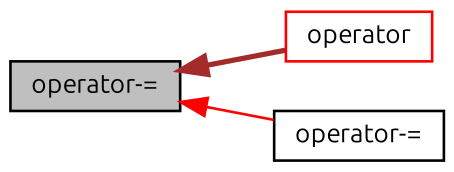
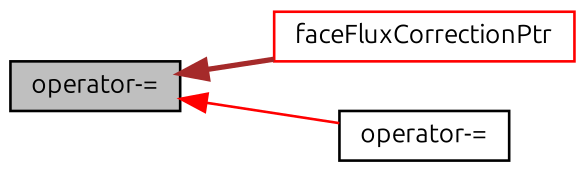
  digraph {
    rankdir=LR
    fontname=Ubuntu
    node [color=black fontname=Ubuntu fontsize=10 shape=record]
    edge [dir=back fontname=Ubuntu fontsize=10 labelfontname=Helvetica labelfontsize=10]
    n1 [fillcolor=grey75 fontcolor=black height=0.2 label="operator-=" style=filled width=0.4]
-   n2 [color=red height=0.2 label=operator width=0.4]
+   n2 [color=red height=0.2 label=faceFluxCorrectionPtr width=0.4]
    n3 [height=0.2 label="operator-=" width=0.4]
    n1 -> n2 [color=brown style=bold]
    n1 -> n3 [color=red style=solid]
  }
